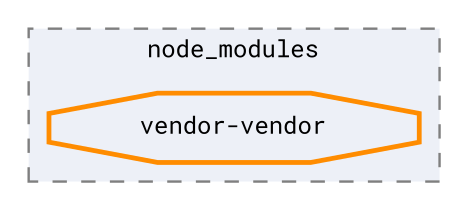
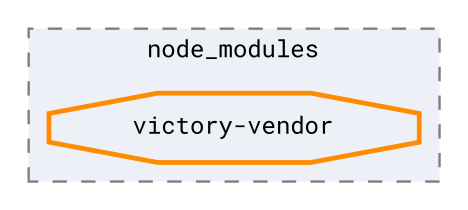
  digraph {
    compound=true
    fontname="Roboto Mono"
-   n1 [color=darkorange fillcolor="#edf0f7" fontname="Roboto Mono" fontsize=10 height=0.2 label="vendor-vendor" shape=octagon style="filled,bold" width=0.4]
+   n1 [color=darkorange fillcolor="#edf0f7" fontname="Roboto Mono" fontsize=10 height=0.2 label="victory-vendor" shape=octagon style="filled,bold" width=0.4]
    subgraph cluster_1 {
      bgcolor="#edf0f7"
      fontsize=10
      label=node_modules
      pencolor=grey50
      style="filled,dashed"
      n1
    }
  }
